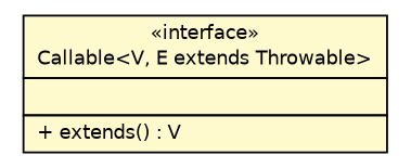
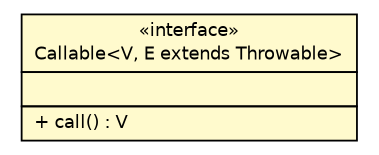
  digraph {
    nodesep=0.25
    ranksep=0.5
-   n1 [fontcolor=black fontname=Helvetica fontsize=10.0 label=<<table title="sorcer.util.ClassLoaders.Callable" border="0" cellborder="1" cellspacing="0" cellpadding="2" port="p" bgcolor="lemonChiffon" href="./ClassLoaders.Callable.html"> 		<tr><td><table border="0" cellspacing="0" cellpadding="1"> <tr><td align="center" balign="center"> &#171;interface&#187; </td></tr> <tr><td align="center" balign="center"> Callable&lt;V, E extends Throwable&gt; </td></tr> 		</table></td></tr> 		<tr><td><table border="0" cellspacing="0" cellpadding="1"> <tr><td align="left" balign="left">  </td></tr> 		</table></td></tr> 		<tr><td><table border="0" cellspacing="0" cellpadding="1"> <tr><td align="left" balign="left"> + extends() : V </td></tr> 		</table></td></tr> 		</table>> shape=plaintext]
+   n1 [fontcolor=black fontname=Helvetica fontsize=10.0 label=<<table title="sorcer.util.ClassLoaders.Callable" border="0" cellborder="1" cellspacing="0" cellpadding="2" port="p" bgcolor="lemonChiffon" href="./ClassLoaders.Callable.html"> 		<tr><td><table border="0" cellspacing="0" cellpadding="1"> <tr><td align="center" balign="center"> &#171;interface&#187; </td></tr> <tr><td align="center" balign="center"> Callable&lt;V, E extends Throwable&gt; </td></tr> 		</table></td></tr> 		<tr><td><table border="0" cellspacing="0" cellpadding="1"> <tr><td align="left" balign="left">  </td></tr> 		</table></td></tr> 		<tr><td><table border="0" cellspacing="0" cellpadding="1"> <tr><td align="left" balign="left"> + call() : V </td></tr> 		</table></td></tr> 		</table>> shape=plaintext]
  }
